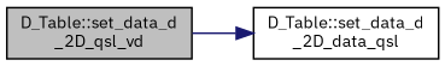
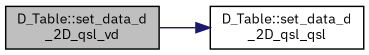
  digraph {
    rankdir=LR
    fontname="IBM Plex Sans"
    node [color=black fontname="IBM Plex Sans" fontsize=10 shape=record style=filled]
    n1 [fillcolor=grey75 fontcolor=black height=0.2 label="D_Table::set_data_d\l_2D_qsl_vd" width=0.4]
-   n2 [fillcolor=white height=0.2 label="D_Table::set_data_d\l_2D_data_qsl" width=0.4]
+   n2 [fillcolor=white height=0.2 label="D_Table::set_data_d\l_2D_qsl_qsl" width=0.4]
    n1 -> n2 [color=midnightblue fontname="IBM Plex Sans" fontsize=10 labelfontname=Helvetica labelfontsize=10 style=solid]
  }
